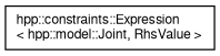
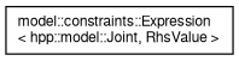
  digraph {
    rankdir=LR
-   n1 [color=black fillcolor=white fontname=FreeSans fontsize=10 height=0.2 label="hpp::constraints::Expression\l\< hpp::model::Joint, RhsValue \>" shape=record style=filled width=0.4]
+   n1 [color=black fillcolor=white fontname=FreeSans fontsize=10 height=0.2 label="model::constraints::Expression\l\< hpp::model::Joint, RhsValue \>" shape=record style=filled width=0.4]
  }
